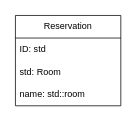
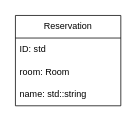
  <mxCell id="0" />
  <mxCell id="1" parent="0" />
  <mxCell id="2" value="Reservation" style="swimlane;fontStyle=0;childLayout=stackLayout;horizontal=1;startSize=30;horizontalStack=0;resizeParent=1;resizeParentMax=0;resizeLast=0;collapsible=1;marginBottom=0;whiteSpace=wrap;html=1;fontSize=12;" vertex="1" parent="1"><mxGeometry x="20" y="20" width="140" height="120" as="geometry" /></mxCell>
  <mxCell id="3" value="ID: std" style="text;strokeColor=none;fillColor=none;align=left;verticalAlign=middle;spacingLeft=4;spacingRight=4;overflow=hidden;points=[[0,0.5],[1,0.5]];portConstraint=eastwest;rotatable=0;whiteSpace=wrap;html=1;fontSize=12;" vertex="1" parent="2"><mxGeometry y="30" width="140" height="30" as="geometry" /></mxCell>
- <mxCell id="4" value="std: Room" style="text;strokeColor=none;fillColor=none;align=left;verticalAlign=middle;spacingLeft=4;spacingRight=4;overflow=hidden;points=[[0,0.5],[1,0.5]];portConstraint=eastwest;rotatable=0;whiteSpace=wrap;html=1;fontSize=12;" vertex="1" parent="2"><mxGeometry y="60" width="140" height="30" as="geometry" /></mxCell>
- <mxCell id="5" value="name: std::room" style="text;strokeColor=none;fillColor=none;align=left;verticalAlign=middle;spacingLeft=4;spacingRight=4;overflow=hidden;points=[[0,0.5],[1,0.5]];portConstraint=eastwest;rotatable=0;whiteSpace=wrap;html=1;fontSize=12;" vertex="1" parent="2"><mxGeometry y="90" width="140" height="30" as="geometry" /></mxCell>
+ <mxCell id="4" value="room: Room" style="text;strokeColor=none;fillColor=none;align=left;verticalAlign=middle;spacingLeft=4;spacingRight=4;overflow=hidden;points=[[0,0.5],[1,0.5]];portConstraint=eastwest;rotatable=0;whiteSpace=wrap;html=1;fontSize=12;" vertex="1" parent="2"><mxGeometry y="60" width="140" height="30" as="geometry" /></mxCell>
+ <mxCell id="5" value="name: std::string" style="text;strokeColor=none;fillColor=none;align=left;verticalAlign=middle;spacingLeft=4;spacingRight=4;overflow=hidden;points=[[0,0.5],[1,0.5]];portConstraint=eastwest;rotatable=0;whiteSpace=wrap;html=1;fontSize=12;" vertex="1" parent="2"><mxGeometry y="90" width="140" height="30" as="geometry" /></mxCell>
